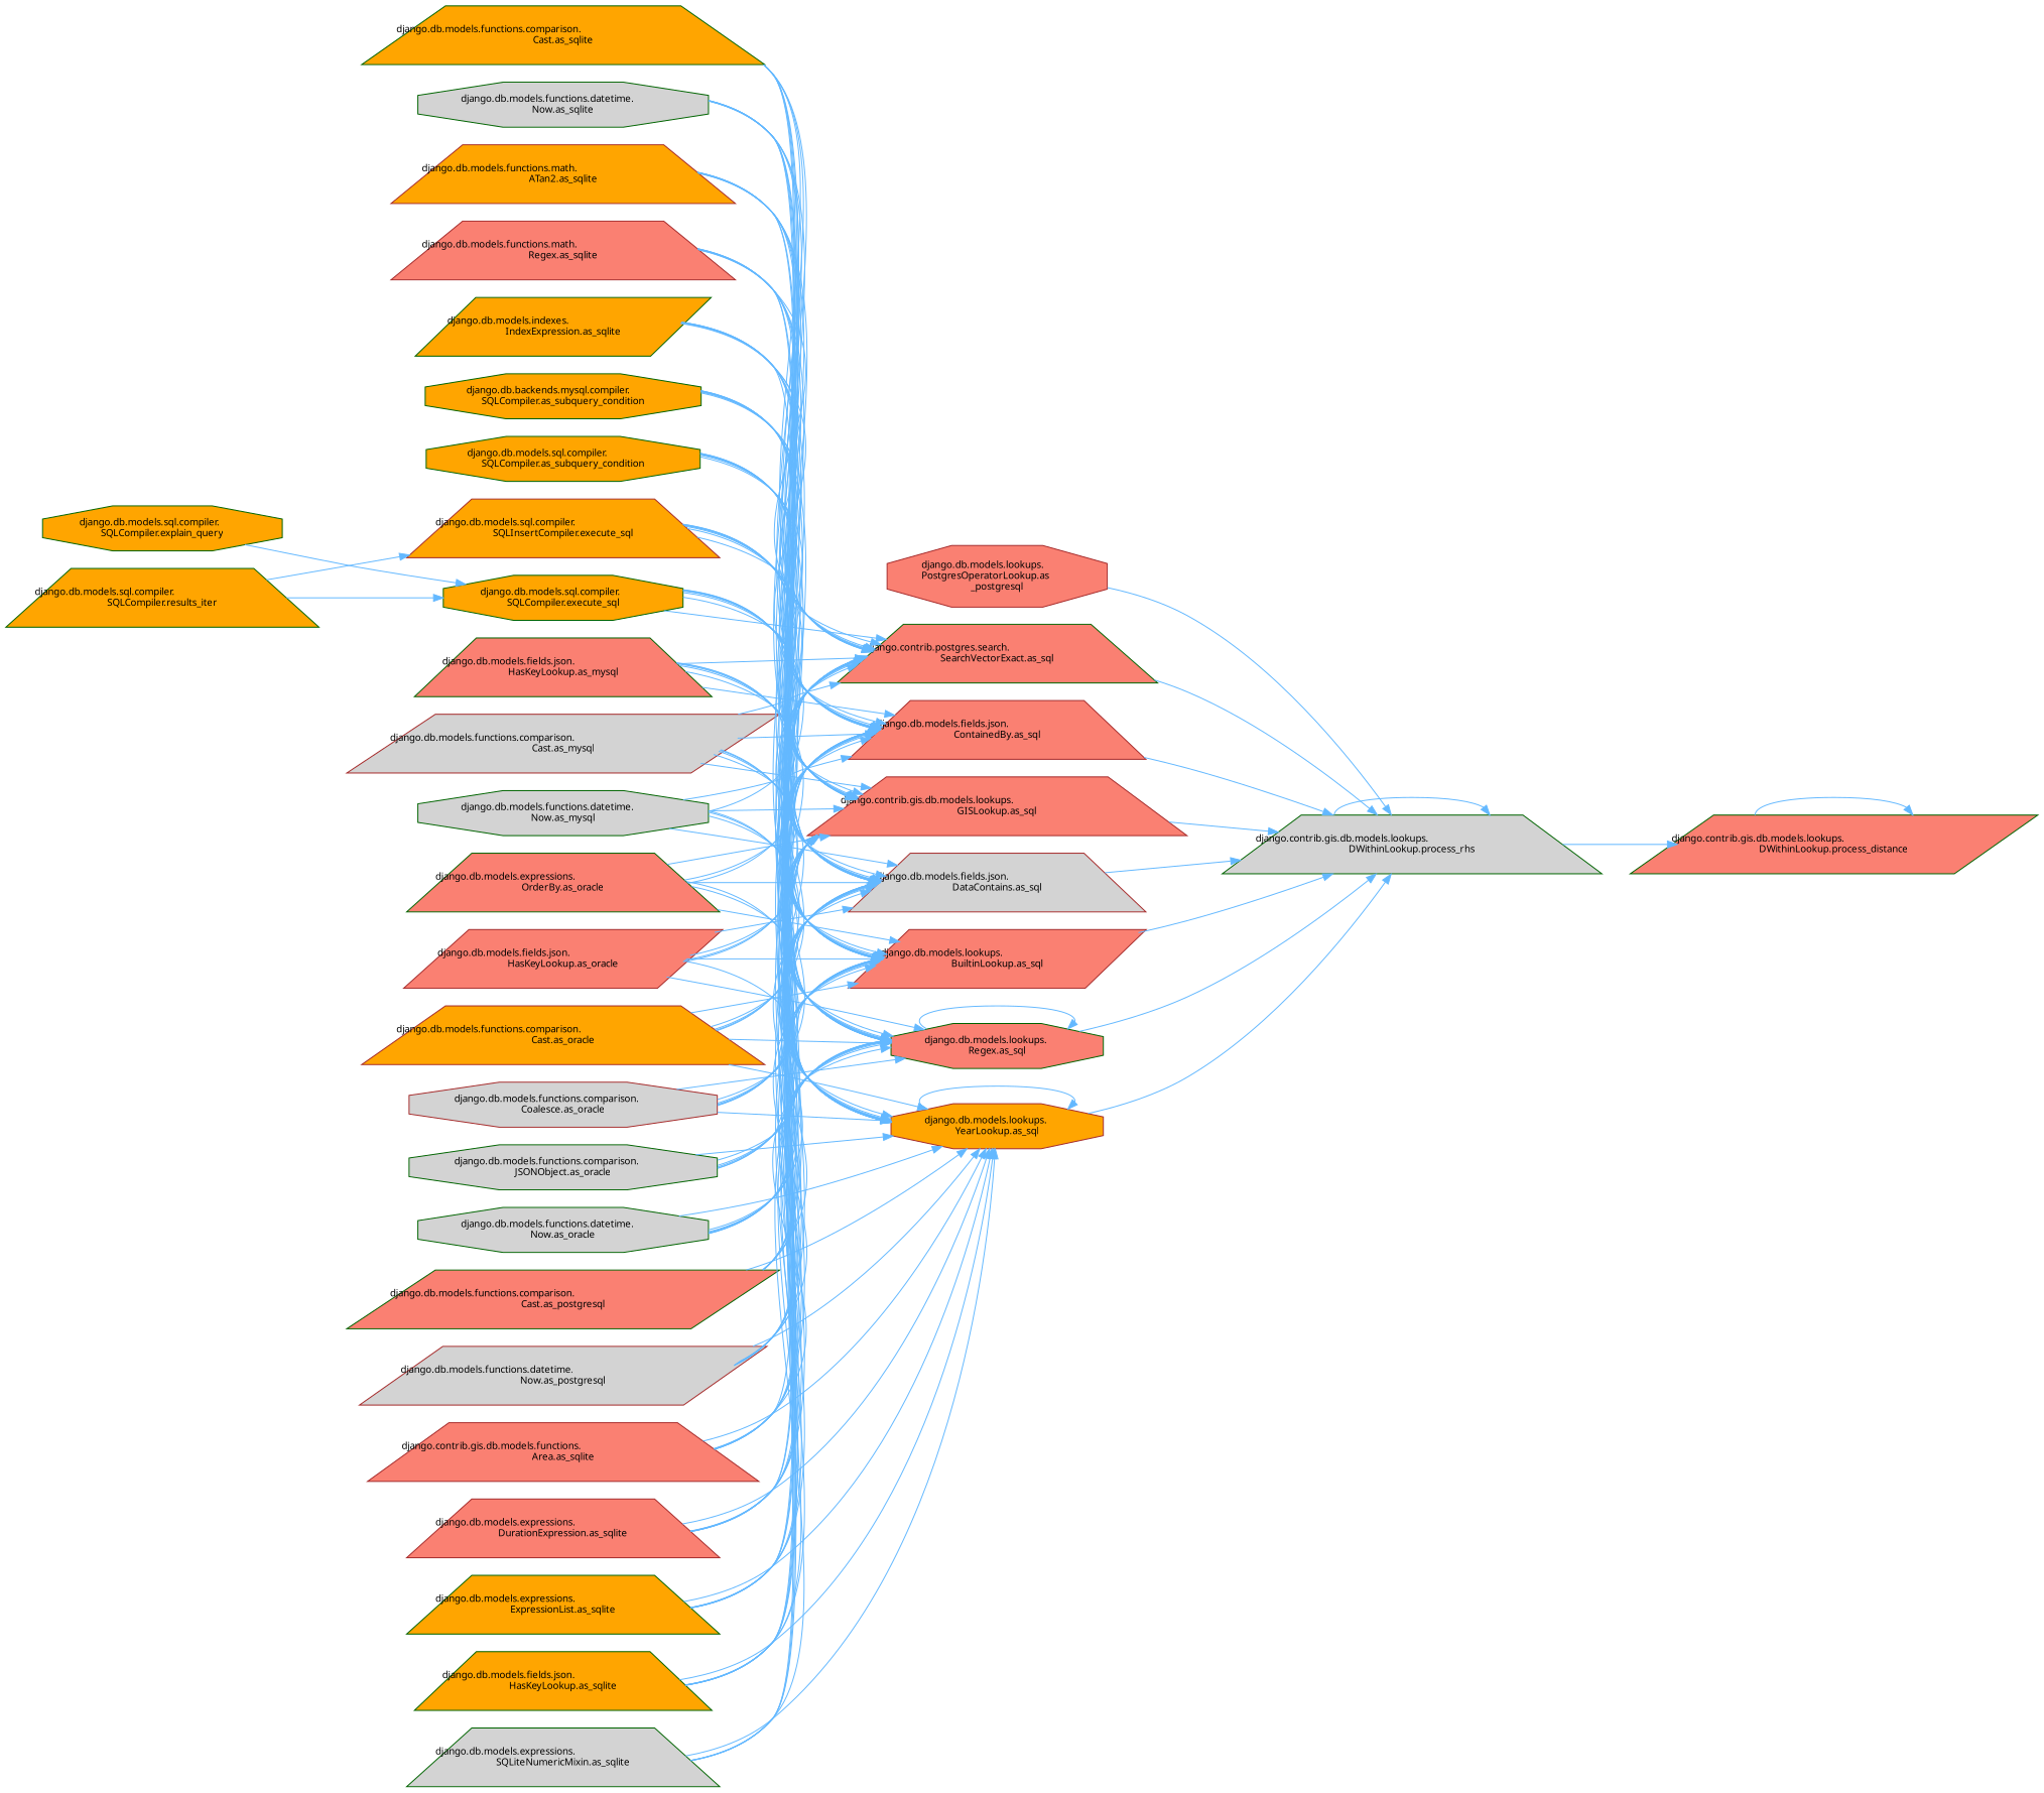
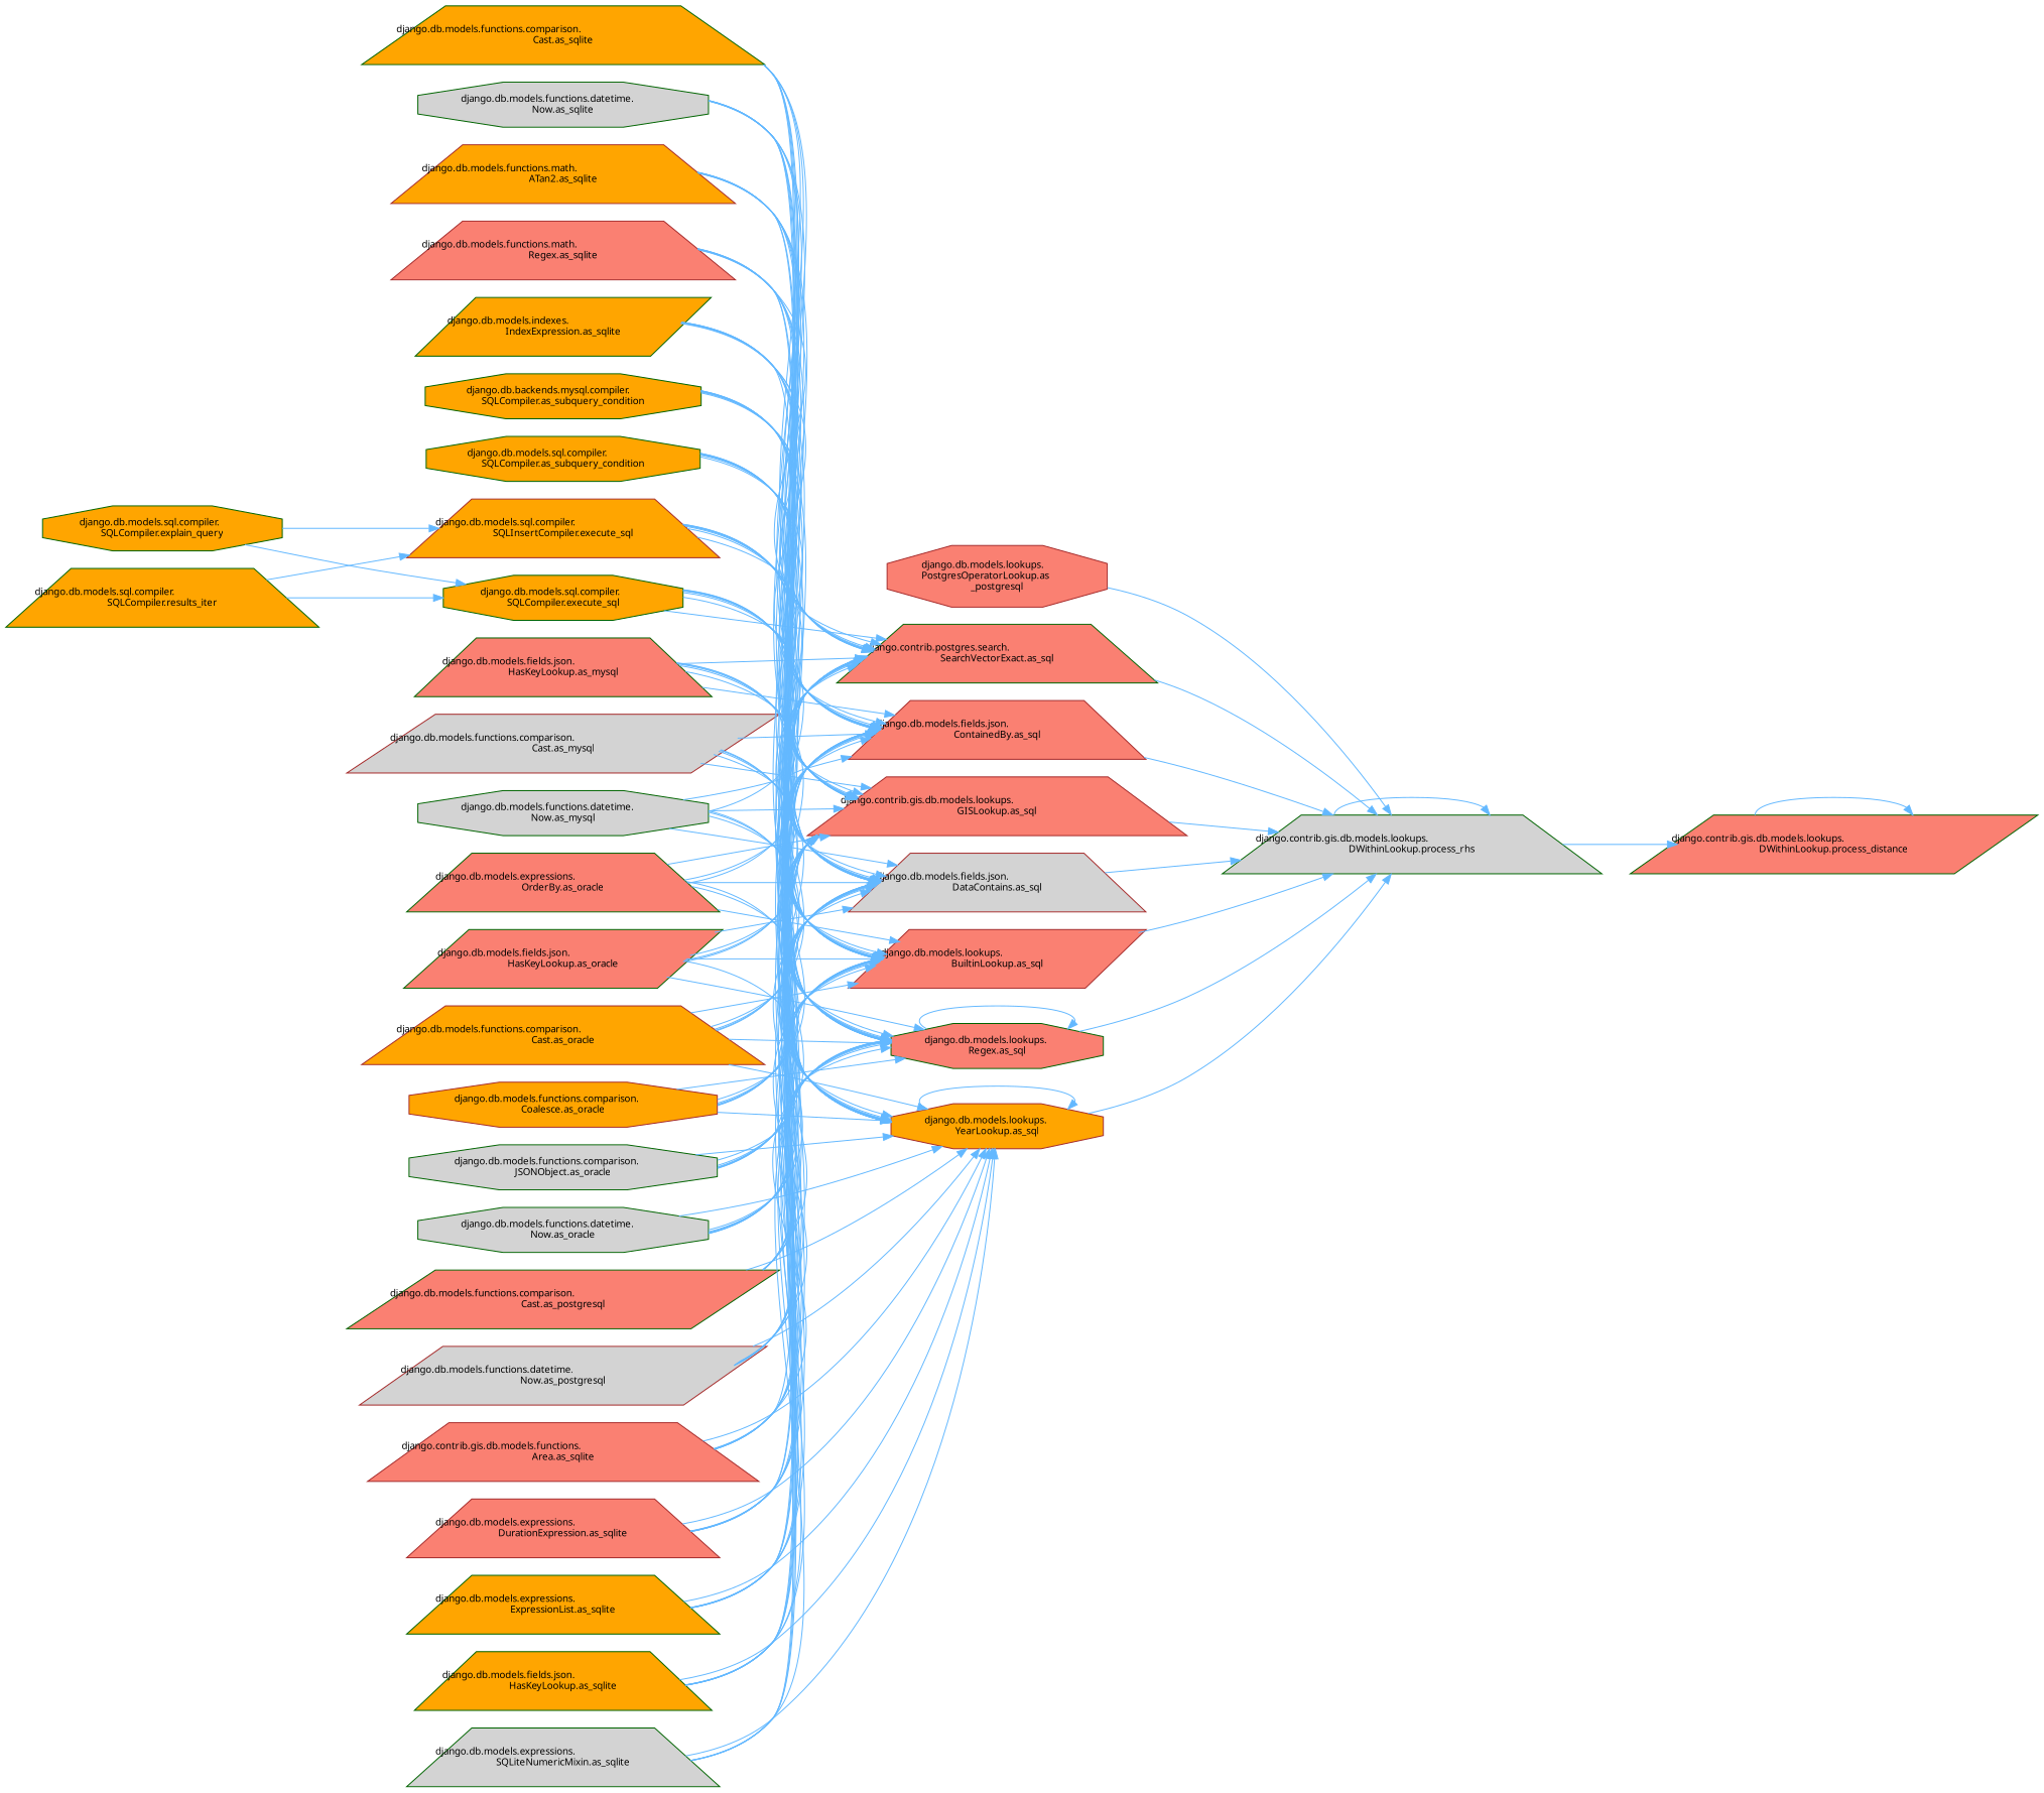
  digraph {
    fontname="Noto Sans"
    rankdir=RL
    node [color=darkgreen fillcolor=salmon fontname="Noto Sans" fontsize=10 shape=trapezium style=filled]
    edge [color=steelblue1 dir=back fontname="Noto Sans" fontsize=10 labelfontname=Helvetica labelfontsize=10 style=solid]
    n1 [fontcolor=black height=0.2 label="django.contrib.gis.db.models.lookups.\lDWithinLookup.process_distance" shape=parallelogram width=0.4]
    n2 [fillcolor=lightgrey height=0.2 label="django.contrib.gis.db.models.lookups.\lDWithinLookup.process_rhs" width=0.4]
    n3 [color=brown height=0.2 label="django.db.models.lookups.\lPostgresOperatorLookup.as\l_postgresql" shape=octagon width=0.4]
    n4 [color=brown height=0.2 label="django.contrib.gis.db.models.lookups.\lGISLookup.as_sql" width=0.4]
    n5 [height=0.2 label="django.contrib.postgres.search.\lSearchVectorExact.as_sql" width=0.4]
    n6 [color=brown height=0.2 label="django.db.models.fields.json.\lContainedBy.as_sql" width=0.4]
    n7 [color=brown fillcolor=lightgrey height=0.2 label="django.db.models.fields.json.\lDataContains.as_sql" width=0.4]
    n8 [color=brown height=0.2 label="django.db.models.lookups.\lBuiltinLookup.as_sql" shape=parallelogram width=0.4]
    n9 [height=0.2 label="django.db.models.lookups.\lRegex.as_sql" shape=octagon width=0.4]
    n10 [color=brown fillcolor=orange height=0.2 label="django.db.models.lookups.\lYearLookup.as_sql" shape=octagon width=0.4]
    n11 [height=0.2 label="django.db.models.fields.json.\lHasKeyLookup.as_mysql" width=0.4]
    n12 [color=brown fillcolor=lightgrey height=0.2 label="django.db.models.functions.comparison.\lCast.as_mysql" shape=parallelogram width=0.4]
    n13 [fillcolor=lightgrey height=0.2 label="django.db.models.functions.datetime.\lNow.as_mysql" shape=octagon width=0.4]
    n14 [height=0.2 label="django.db.models.expressions.\lOrderBy.as_oracle" width=0.4]
-   n15 [color=brown height=0.2 label="django.db.models.fields.json.\lHasKeyLookup.as_oracle" shape=parallelogram width=0.4]
+   n15 [height=0.2 label="django.db.models.fields.json.\lHasKeyLookup.as_oracle" shape=parallelogram width=0.4]
    n16 [color=brown fillcolor=orange height=0.2 label="django.db.models.functions.comparison.\lCast.as_oracle" width=0.4]
-   n17 [color=brown fillcolor=lightgrey height=0.2 label="django.db.models.functions.comparison.\lCoalesce.as_oracle" shape=octagon width=0.4]
+   n17 [color=brown fillcolor=orange height=0.2 label="django.db.models.functions.comparison.\lCoalesce.as_oracle" shape=octagon width=0.4]
    n18 [fillcolor=lightgrey height=0.2 label="django.db.models.functions.comparison.\lJSONObject.as_oracle" shape=octagon width=0.4]
    n19 [fillcolor=lightgrey height=0.2 label="django.db.models.functions.datetime.\lNow.as_oracle" shape=octagon width=0.4]
    n20 [height=0.2 label="django.db.models.functions.comparison.\lCast.as_postgresql" shape=parallelogram width=0.4]
    n21 [color=brown fillcolor=lightgrey height=0.2 label="django.db.models.functions.datetime.\lNow.as_postgresql" shape=parallelogram width=0.4]
    n22 [color=brown height=0.2 label="django.contrib.gis.db.models.functions.\lArea.as_sqlite" width=0.4]
    n23 [color=brown height=0.2 label="django.db.models.expressions.\lDurationExpression.as_sqlite" width=0.4]
    n24 [fillcolor=orange height=0.2 label="django.db.models.expressions.\lExpressionList.as_sqlite" width=0.4]
    n25 [fillcolor=lightgrey height=0.2 label="django.db.models.expressions.\lSQLiteNumericMixin.as_sqlite" width=0.4]
    n26 [fillcolor=orange height=0.2 label="django.db.models.fields.json.\lHasKeyLookup.as_sqlite" width=0.4]
    n27 [fillcolor=orange height=0.2 label="django.db.models.functions.comparison.\lCast.as_sqlite" width=0.4]
    n28 [fillcolor=lightgrey height=0.2 label="django.db.models.functions.datetime.\lNow.as_sqlite" shape=octagon width=0.4]
    n29 [color=brown fillcolor=orange height=0.2 label="django.db.models.functions.math.\lATan2.as_sqlite" width=0.4]
    n30 [color=brown height=0.2 label="django.db.models.functions.math.\lRegex.as_sqlite" width=0.4]
    n31 [fillcolor=orange height=0.2 label="django.db.models.indexes.\lIndexExpression.as_sqlite" shape=parallelogram width=0.4]
    n32 [fillcolor=orange height=0.2 label="django.db.backends.mysql.compiler.\lSQLCompiler.as_subquery_condition" shape=octagon width=0.4]
    n33 [fillcolor=orange height=0.2 label="django.db.models.sql.compiler.\lSQLCompiler.as_subquery_condition" shape=octagon width=0.4]
    n34 [fillcolor=orange height=0.2 label="django.db.models.sql.compiler.\lSQLCompiler.execute_sql" shape=octagon width=0.4]
    n35 [color=brown fillcolor=orange height=0.2 label="django.db.models.sql.compiler.\lSQLInsertCompiler.execute_sql" width=0.4]
    n36 [fillcolor=orange height=0.2 label="django.db.models.sql.compiler.\lSQLCompiler.explain_query" shape=octagon width=0.4]
    n37 [fillcolor=orange height=0.2 label="django.db.models.sql.compiler.\lSQLCompiler.results_iter" width=0.4]
    n1 -> n1
    n1 -> n2
    n2 -> n2
    n2 -> n3
    n2 -> n4
    n2 -> n5
    n2 -> n6
    n2 -> n7
    n2 -> n8
    n2 -> n9
    n2 -> n10
    n4 -> n11
    n4 -> n12
    n4 -> n13
    n4 -> n14
    n4 -> n15
    n4 -> n16
    n4 -> n17
+   n4 -> n18
    n4 -> n19
    n4 -> n20
    n4 -> n21
    n4 -> n22
    n4 -> n23
    n4 -> n24
    n4 -> n25
    n4 -> n26
    n4 -> n27
    n4 -> n28
    n4 -> n29
    n4 -> n30
    n4 -> n31
    n4 -> n32
    n4 -> n33
    n4 -> n34
    n4 -> n35
    n5 -> n11
-   n5 -> n12
    n5 -> n13
    n5 -> n14
    n5 -> n15
    n5 -> n16
    n5 -> n17
    n5 -> n18
    n5 -> n19
    n5 -> n20
    n5 -> n21
    n5 -> n22
    n5 -> n23
    n5 -> n24
    n5 -> n26
    n5 -> n27
    n5 -> n28
    n5 -> n29
    n5 -> n30
    n5 -> n31
    n5 -> n32
    n5 -> n33
    n5 -> n34
    n5 -> n35
    n6 -> n11
    n6 -> n12
    n6 -> n13
    n6 -> n14
    n6 -> n15
    n6 -> n16
    n6 -> n17
    n6 -> n18
    n6 -> n19
    n6 -> n20
    n6 -> n21
    n6 -> n22
    n6 -> n23
    n6 -> n24
    n6 -> n26
    n6 -> n27
    n6 -> n28
    n6 -> n29
    n6 -> n30
    n6 -> n31
    n6 -> n32
    n6 -> n33
    n6 -> n34
    n6 -> n35
    n7 -> n11
    n7 -> n12
    n7 -> n13
    n7 -> n14
    n7 -> n15
    n7 -> n16
    n7 -> n17
    n7 -> n18
    n7 -> n19
    n7 -> n20
    n7 -> n21
    n7 -> n22
    n7 -> n23
    n7 -> n24
    n7 -> n25
    n7 -> n26
    n7 -> n27
    n7 -> n28
    n7 -> n29
    n7 -> n30
    n7 -> n31
    n7 -> n32
    n7 -> n33
    n7 -> n34
    n7 -> n35
    n8 -> n11
    n8 -> n12
    n8 -> n13
    n8 -> n14
    n8 -> n15
    n8 -> n16
    n8 -> n17
    n8 -> n18
    n8 -> n19
    n8 -> n20
    n8 -> n21
    n8 -> n22
    n8 -> n23
    n8 -> n24
    n8 -> n25
    n8 -> n26
    n8 -> n27
    n8 -> n28
    n8 -> n29
    n8 -> n30
    n8 -> n31
    n8 -> n32
    n8 -> n33
    n8 -> n34
    n8 -> n35
    n9 -> n9
    n9 -> n11
    n9 -> n12
    n9 -> n13
    n9 -> n14
    n9 -> n15
    n9 -> n16
    n9 -> n17
    n9 -> n18
    n9 -> n19
    n9 -> n20
    n9 -> n21
    n9 -> n22
    n9 -> n23
    n9 -> n24
    n9 -> n25
    n9 -> n26
    n9 -> n27
    n9 -> n28
    n9 -> n29
    n9 -> n30
    n9 -> n31
    n9 -> n32
    n9 -> n33
    n9 -> n34
    n9 -> n35
    n10 -> n10
    n10 -> n11
    n10 -> n12
    n10 -> n13
    n10 -> n14
    n10 -> n15
    n10 -> n16
    n10 -> n17
    n10 -> n18
    n10 -> n19
    n10 -> n20
    n10 -> n21
    n10 -> n22
    n10 -> n23
    n10 -> n24
    n10 -> n25
    n10 -> n26
    n10 -> n27
    n10 -> n28
    n10 -> n29
    n10 -> n30
    n10 -> n31
    n10 -> n32
    n10 -> n33
    n10 -> n34
    n10 -> n35
    n34 -> n36
    n34 -> n37
+   n35 -> n36
    n35 -> n37
  }
